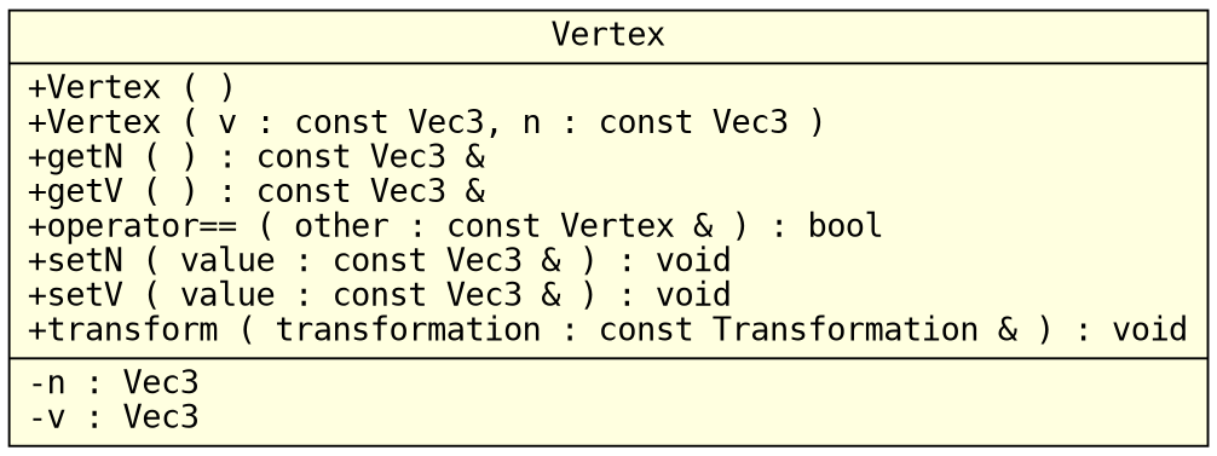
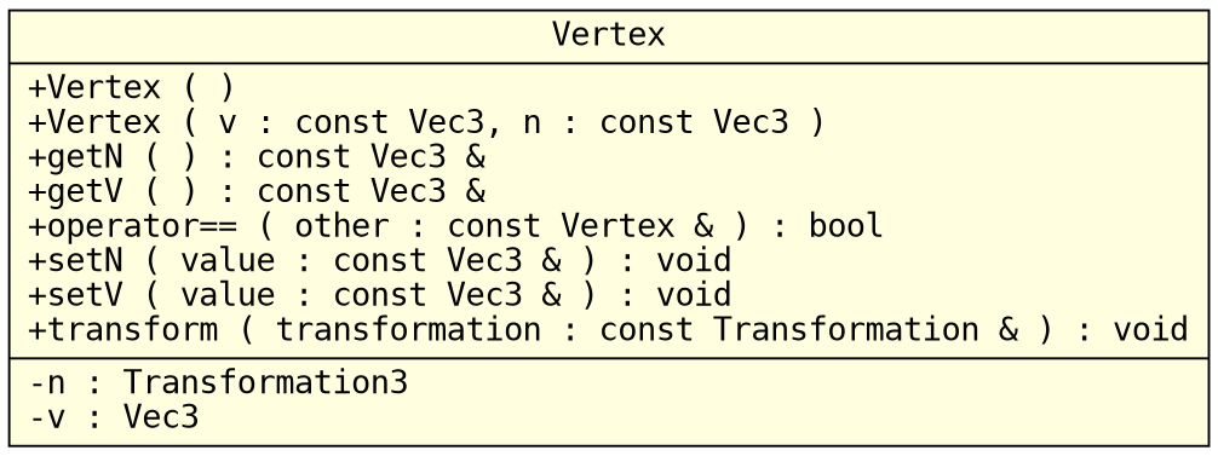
  digraph {
    rankdir=RL
    fontname="DejaVu Sans Mono"
-   n1 [label="Vertex\n|+Vertex (  )\l+Vertex ( v : const Vec3, n : const Vec3 )\l+getN (  ) : const Vec3 &\l+getV (  ) : const Vec3 &\l+operator== ( other : const Vertex & ) : bool\l+setN ( value : const Vec3 & ) : void\l+setV ( value : const Vec3 & ) : void\l+transform ( transformation : const Transformation & ) : void\l|-n : Vec3\l-v : Vec3\l" shape=record style=filled fillcolor=lightyellow fontname="DejaVu Sans Mono"]
+   n1 [label="Vertex\n|+Vertex (  )\l+Vertex ( v : const Vec3, n : const Vec3 )\l+getN (  ) : const Vec3 &\l+getV (  ) : const Vec3 &\l+operator== ( other : const Vertex & ) : bool\l+setN ( value : const Vec3 & ) : void\l+setV ( value : const Vec3 & ) : void\l+transform ( transformation : const Transformation & ) : void\l|-n : Transformation3\l-v : Vec3\l" shape=record style=filled fillcolor=lightyellow fontname="DejaVu Sans Mono"]
  }
